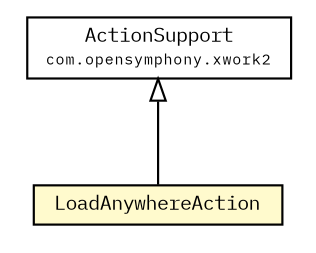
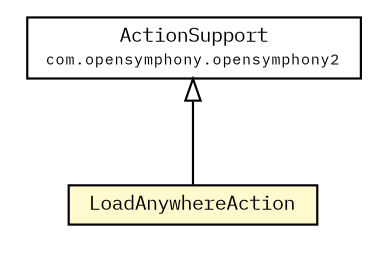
  digraph {
    fontname="IBM Plex Mono"
    node [fontcolor=black fontname="IBM Plex Mono" fontsize=9.0 shape=plaintext]
    n1 [label=<<table border="0" cellborder="1" cellspacing="0" cellpadding="2" port="p" bgcolor="lemonChiffon" href="./LoadAnywhereAction.html"> 		<tr><td><table border="0" cellspacing="0" cellpadding="1"> 			<tr><td> LoadAnywhereAction </td></tr> 		</table></td></tr> 		</table>>]
-   n2 [label=<<table border="0" cellborder="1" cellspacing="0" cellpadding="2" port="p"> 		<tr><td><table border="0" cellspacing="0" cellpadding="1"> 			<tr><td> ActionSupport </td></tr> 			<tr><td><font point-size="7.0"> com.opensymphony.xwork2 </font></td></tr> 		</table></td></tr> 		</table>>]
+   n2 [label=<<table border="0" cellborder="1" cellspacing="0" cellpadding="2" port="p"> 		<tr><td><table border="0" cellspacing="0" cellpadding="1"> 			<tr><td> ActionSupport </td></tr> 			<tr><td><font point-size="7.0"> com.opensymphony.opensymphony2 </font></td></tr> 		</table></td></tr> 		</table>>]
    n2 -> n1 [arrowtail=empty dir=back fontname="IBM Plex Mono" fontsize=10 headport=p labelfontname=Helvetica labelfontsize=10 tailport=p]
  }
